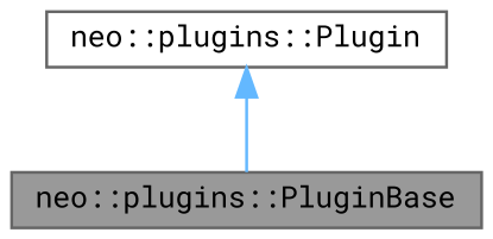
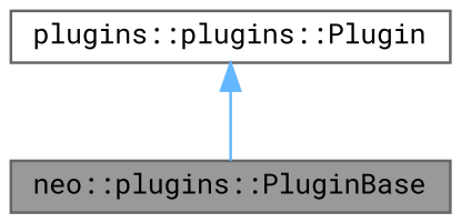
  digraph {
    fontname="Roboto Mono"
    node [color=gray40 fontname="Roboto Mono" fontsize=10 shape=box style=filled]
    n1 [fillcolor=grey60 fontcolor=black height=0.2 label="neo::plugins::PluginBase" width=0.4]
-   n2 [fillcolor=white height=0.2 label="neo::plugins::Plugin" width=0.4]
+   n2 [fillcolor=white height=0.2 label="plugins::plugins::Plugin" width=0.4]
    n2 -> n1 [color=steelblue1 dir=back fontname="Roboto Mono" fontsize=10 labelfontname=Helvetica labelfontsize=10 style=solid]
  }
